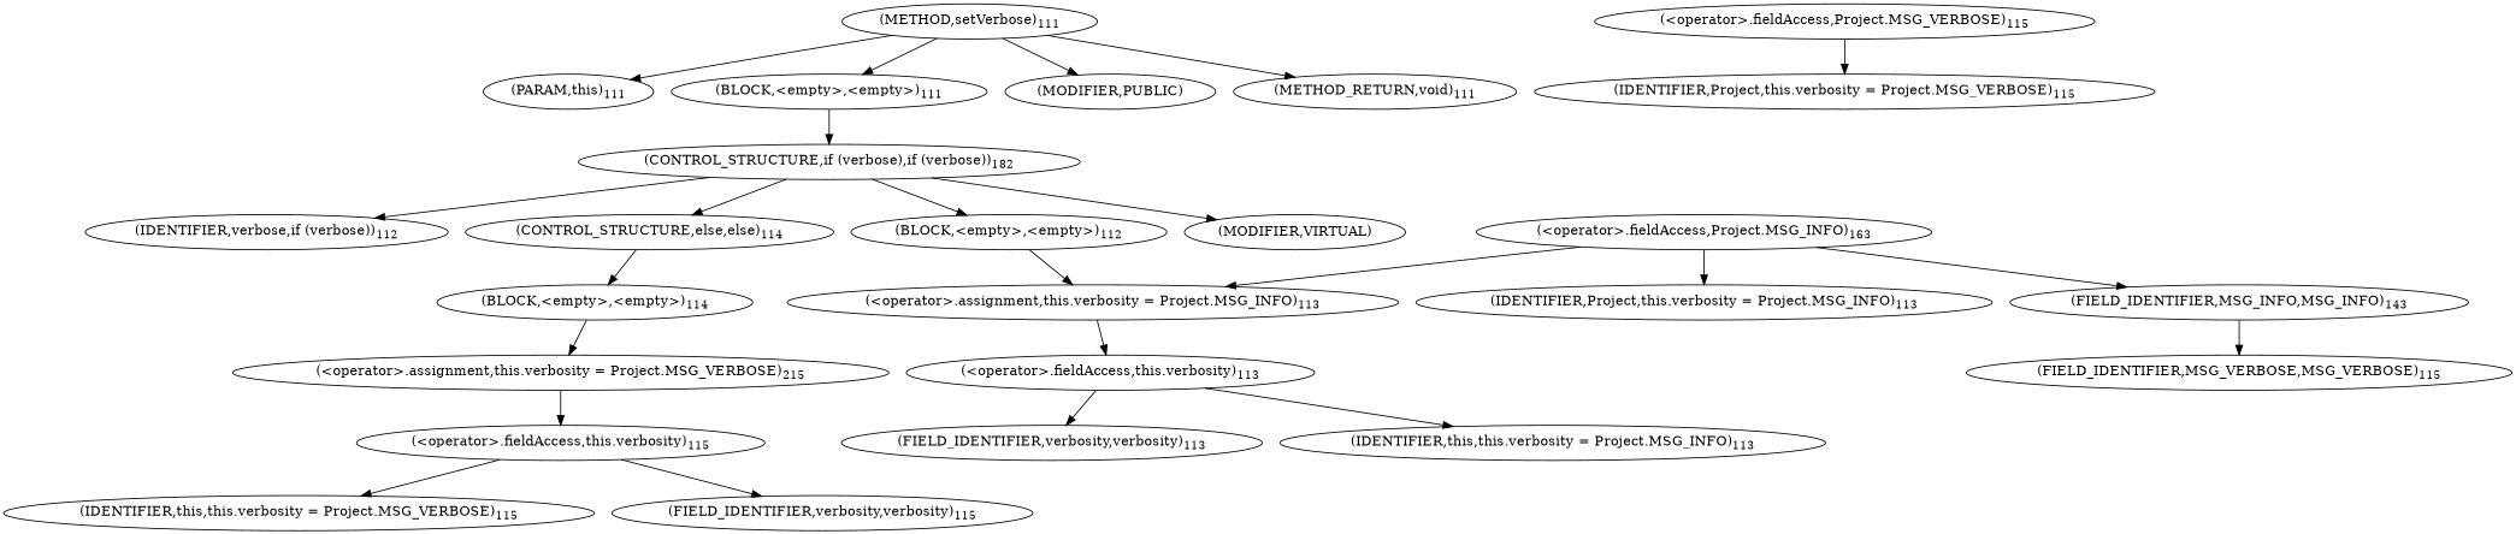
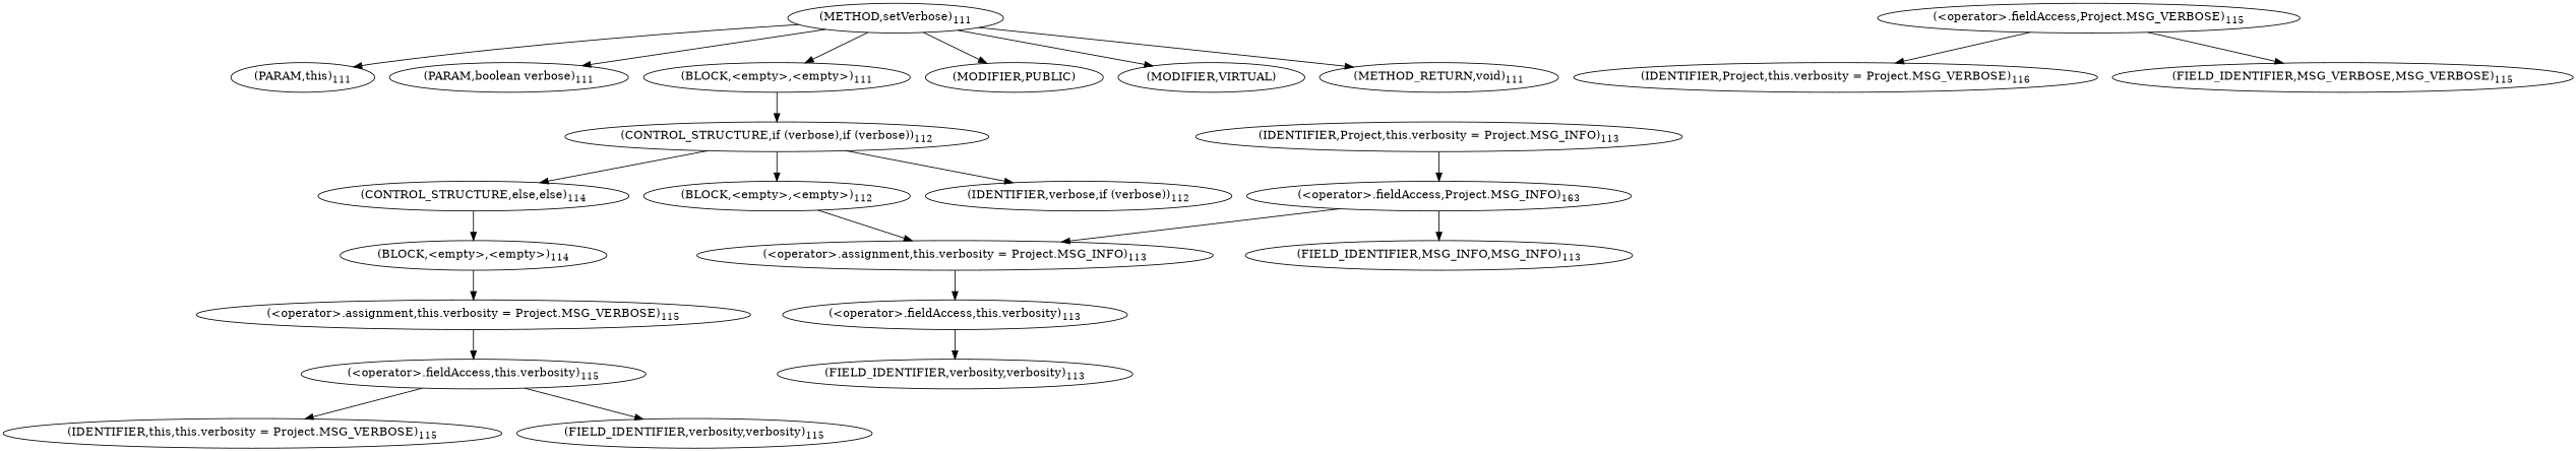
  digraph {
    n1 [label=<(METHOD,setVerbose)<SUB>111</SUB>>]
    n2 [label=<(PARAM,this)<SUB>111</SUB>>]
+   n3 [label=<(PARAM,boolean verbose)<SUB>111</SUB>>]
    n4 [label=<(BLOCK,&lt;empty&gt;,&lt;empty&gt;)<SUB>111</SUB>>]
    n5 [label=<(MODIFIER,PUBLIC)>]
    n6 [label=<(MODIFIER,VIRTUAL)>]
    n7 [label=<(METHOD_RETURN,void)<SUB>111</SUB>>]
-   n8 [label=<(CONTROL_STRUCTURE,if (verbose),if (verbose))<SUB>182</SUB>>]
+   n8 [label=<(CONTROL_STRUCTURE,if (verbose),if (verbose))<SUB>112</SUB>>]
    n9 [label=<(IDENTIFIER,verbose,if (verbose))<SUB>112</SUB>>]
    n10 [label=<(BLOCK,&lt;empty&gt;,&lt;empty&gt;)<SUB>112</SUB>>]
    n11 [label=<(CONTROL_STRUCTURE,else,else)<SUB>114</SUB>>]
    n12 [label=<(&lt;operator&gt;.assignment,this.verbosity = Project.MSG_INFO)<SUB>113</SUB>>]
    n13 [label=<(BLOCK,&lt;empty&gt;,&lt;empty&gt;)<SUB>114</SUB>>]
    n14 [label=<(&lt;operator&gt;.fieldAccess,this.verbosity)<SUB>113</SUB>>]
-   n15 [label=<(IDENTIFIER,this,this.verbosity = Project.MSG_INFO)<SUB>113</SUB>>]
    n16 [label=<(FIELD_IDENTIFIER,verbosity,verbosity)<SUB>113</SUB>>]
    n17 [label=<(&lt;operator&gt;.fieldAccess,Project.MSG_INFO)<SUB>163</SUB>>]
    n18 [label=<(IDENTIFIER,Project,this.verbosity = Project.MSG_INFO)<SUB>113</SUB>>]
-   n19 [label=<(FIELD_IDENTIFIER,MSG_INFO,MSG_INFO)<SUB>143</SUB>>]
-   n20 [label=<(&lt;operator&gt;.assignment,this.verbosity = Project.MSG_VERBOSE)<SUB>215</SUB>>]
+   n19 [label=<(FIELD_IDENTIFIER,MSG_INFO,MSG_INFO)<SUB>113</SUB>>]
+   n20 [label=<(&lt;operator&gt;.assignment,this.verbosity = Project.MSG_VERBOSE)<SUB>115</SUB>>]
    n21 [label=<(&lt;operator&gt;.fieldAccess,this.verbosity)<SUB>115</SUB>>]
    n22 [label=<(IDENTIFIER,this,this.verbosity = Project.MSG_VERBOSE)<SUB>115</SUB>>]
    n23 [label=<(FIELD_IDENTIFIER,verbosity,verbosity)<SUB>115</SUB>>]
    n24 [label=<(&lt;operator&gt;.fieldAccess,Project.MSG_VERBOSE)<SUB>115</SUB>>]
-   n25 [label=<(IDENTIFIER,Project,this.verbosity = Project.MSG_VERBOSE)<SUB>115</SUB>>]
+   n25 [label=<(IDENTIFIER,Project,this.verbosity = Project.MSG_VERBOSE)<SUB>116</SUB>>]
    n26 [label=<(FIELD_IDENTIFIER,MSG_VERBOSE,MSG_VERBOSE)<SUB>115</SUB>>]
    n1 -> n2
+   n1 -> n3
    n1 -> n4
    n1 -> n5
-   n8 -> n6
+   n1 -> n6
    n1 -> n7
    n4 -> n8
    n8 -> n9
    n8 -> n10
    n8 -> n11
    n10 -> n12
    n11 -> n13
    n12 -> n14
    n13 -> n20
-   n14 -> n15
    n14 -> n16
    n17 -> n12
-   n17 -> n18
+   n18 -> n17
    n17 -> n19
    n20 -> n21
    n21 -> n22
    n21 -> n23
    n24 -> n25
-   n19 -> n26
+   n24 -> n26
  }
